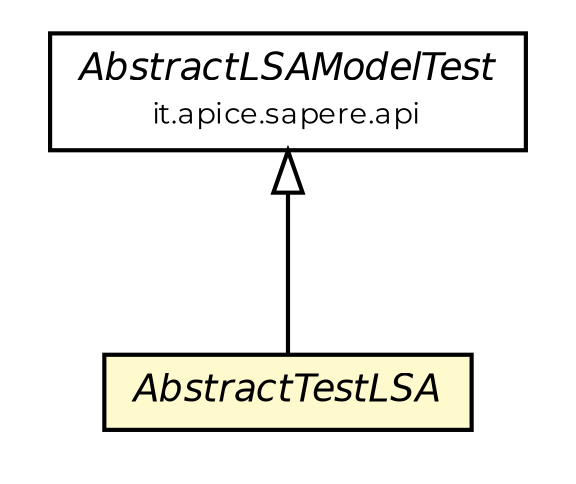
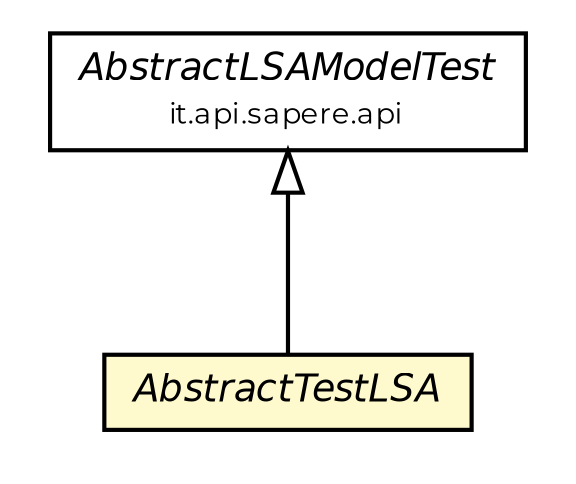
  digraph {
    fontname=Montserrat
    node [fontcolor=black fontname=Montserrat fontsize=9.0 shape=plaintext]
-   n1 [label=<<table border="0" cellborder="1" cellspacing="0" cellpadding="2" port="p" href="../AbstractLSAModelTest.html"> 		<tr><td><table border="0" cellspacing="0" cellpadding="1"> 			<tr><td><font face="Helvetica-Oblique"> AbstractLSAModelTest </font></td></tr> 			<tr><td><font point-size="7.0"> it.apice.sapere.api </font></td></tr> 		</table></td></tr> 		</table>>]
+   n1 [label=<<table border="0" cellborder="1" cellspacing="0" cellpadding="2" port="p" href="../AbstractLSAModelTest.html"> 		<tr><td><table border="0" cellspacing="0" cellpadding="1"> 			<tr><td><font face="Helvetica-Oblique"> AbstractLSAModelTest </font></td></tr> 			<tr><td><font point-size="7.0"> it.api.sapere.api </font></td></tr> 		</table></td></tr> 		</table>>]
    n2 [label=<<table border="0" cellborder="1" cellspacing="0" cellpadding="2" port="p" bgcolor="lemonChiffon" href="./AbstractTestLSA.html"> 		<tr><td><table border="0" cellspacing="0" cellpadding="1"> 			<tr><td><font face="Helvetica-Oblique"> AbstractTestLSA </font></td></tr> 		</table></td></tr> 		</table>>]
    n1 -> n2 [arrowtail=empty dir=back fontname=Montserrat fontsize=10 headport=p labelfontname=Helvetica labelfontsize=10 tailport=p]
  }
